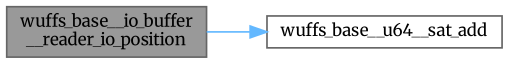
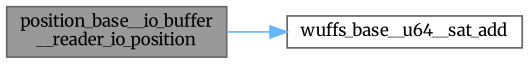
  digraph {
    rankdir=LR
    fontname=Merriweather
    node [fontname=Merriweather fontsize=10 shape=box style=filled]
-   n1 [color=gray40 fillcolor=grey60 fontcolor=black height=0.2 label="wuffs_base__io_buffer\l__reader_io_position" width=0.4]
+   n1 [color=gray40 fillcolor=grey60 fontcolor=black height=0.2 label="position_base__io_buffer\l__reader_io_position" width=0.4]
    n2 [color=grey40 fillcolor=white height=0.2 label=wuffs_base__u64__sat_add width=0.4]
    n1 -> n2 [color=steelblue1 fontname=Merriweather fontsize=10 labelfontname=Helvetica labelfontsize=10 style=solid]
  }
